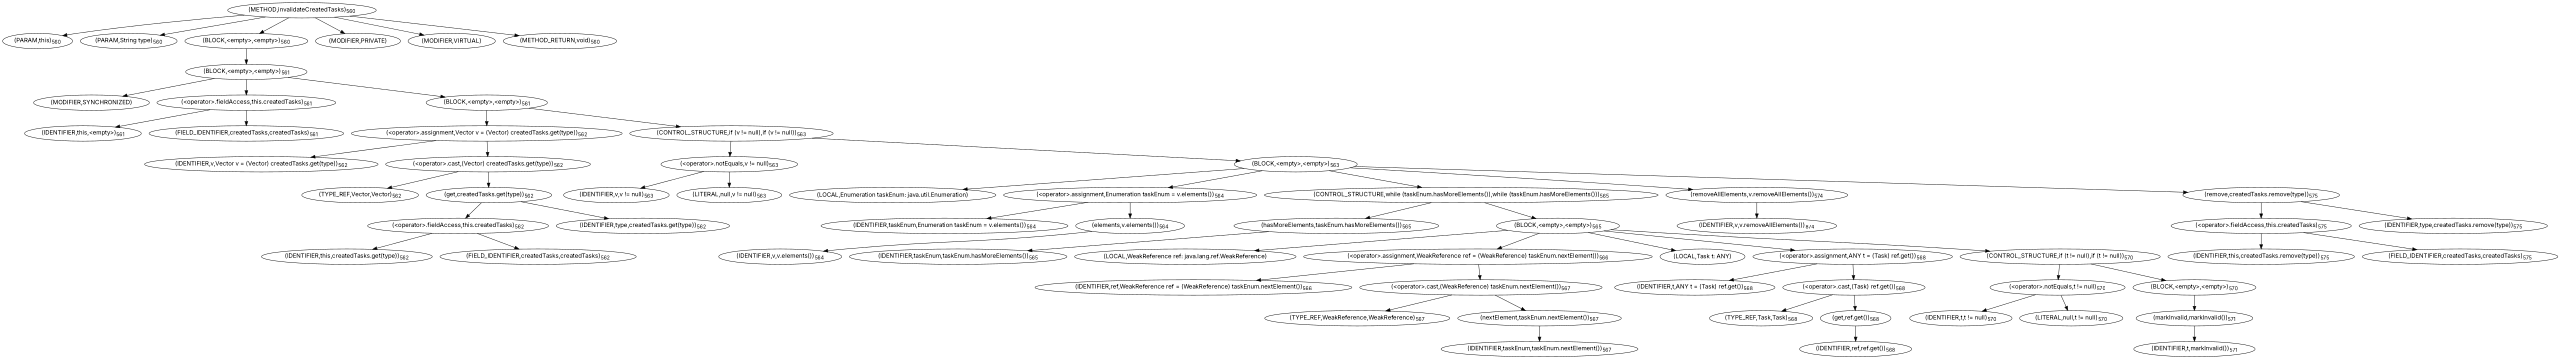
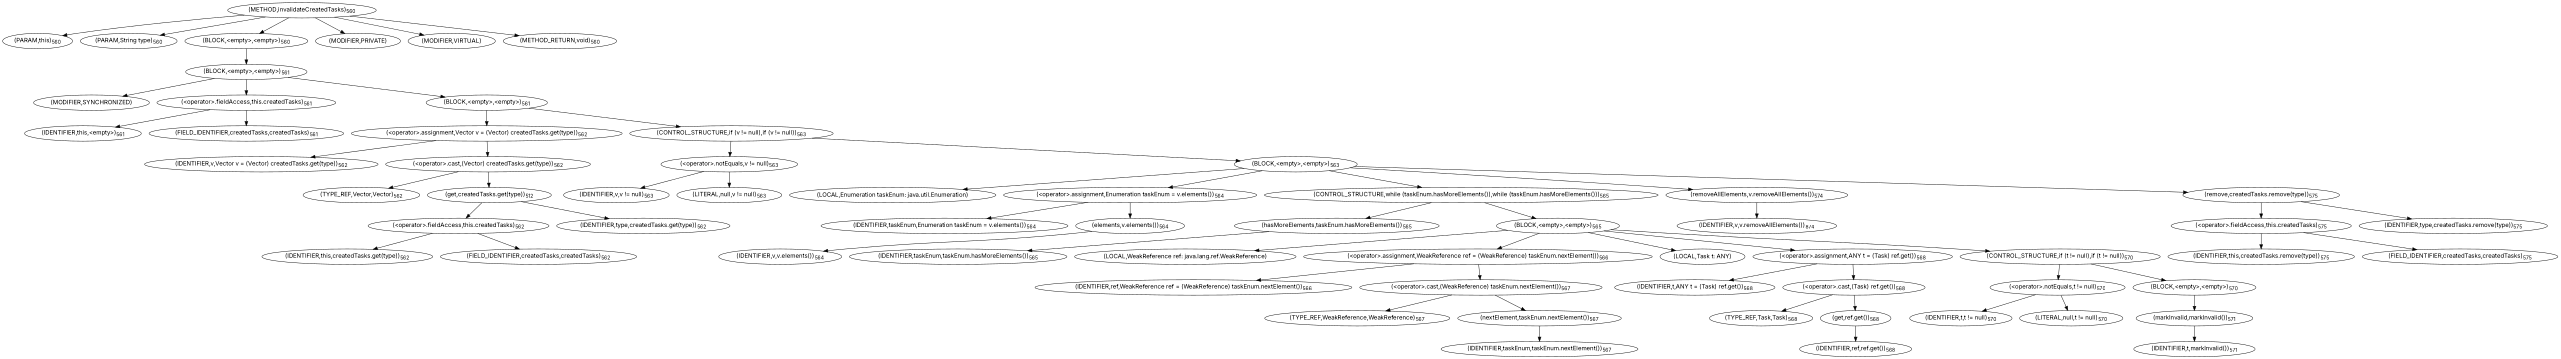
  digraph {
    fontname=Inter
    node [fontname=Inter]
    edge [fontname=Inter]
    n1 [label=<(METHOD,invalidateCreatedTasks)<SUB>560</SUB>>]
    n2 [label=<(PARAM,this)<SUB>560</SUB>>]
    n3 [label=<(PARAM,String type)<SUB>560</SUB>>]
    n4 [label=<(BLOCK,&lt;empty&gt;,&lt;empty&gt;)<SUB>560</SUB>>]
    n5 [label=<(MODIFIER,PRIVATE)>]
    n6 [label=<(MODIFIER,VIRTUAL)>]
    n7 [label=<(METHOD_RETURN,void)<SUB>560</SUB>>]
    n8 [label=<(BLOCK,&lt;empty&gt;,&lt;empty&gt;)<SUB>561</SUB>>]
    n9 [label=<(MODIFIER,SYNCHRONIZED)>]
    n10 [label=<(&lt;operator&gt;.fieldAccess,this.createdTasks)<SUB>561</SUB>>]
    n11 [label=<(BLOCK,&lt;empty&gt;,&lt;empty&gt;)<SUB>561</SUB>>]
    n12 [label=<(IDENTIFIER,this,&lt;empty&gt;)<SUB>561</SUB>>]
    n13 [label=<(FIELD_IDENTIFIER,createdTasks,createdTasks)<SUB>561</SUB>>]
    n14 [label=<(&lt;operator&gt;.assignment,Vector v = (Vector) createdTasks.get(type))<SUB>562</SUB>>]
    n15 [label=<(CONTROL_STRUCTURE,if (v != null),if (v != null))<SUB>563</SUB>>]
    n16 [label=<(IDENTIFIER,v,Vector v = (Vector) createdTasks.get(type))<SUB>562</SUB>>]
    n17 [label=<(&lt;operator&gt;.cast,(Vector) createdTasks.get(type))<SUB>562</SUB>>]
    n18 [label=<(&lt;operator&gt;.notEquals,v != null)<SUB>563</SUB>>]
    n19 [label=<(BLOCK,&lt;empty&gt;,&lt;empty&gt;)<SUB>563</SUB>>]
    n20 [label=<(TYPE_REF,Vector,Vector)<SUB>562</SUB>>]
-   n21 [label=<(get,createdTasks.get(type))<SUB>562</SUB>>]
+   n21 [label=<(get,createdTasks.get(type))<SUB>512</SUB>>]
    n22 [label=<(&lt;operator&gt;.fieldAccess,this.createdTasks)<SUB>562</SUB>>]
    n23 [label=<(IDENTIFIER,type,createdTasks.get(type))<SUB>562</SUB>>]
    n24 [label=<(IDENTIFIER,this,createdTasks.get(type))<SUB>562</SUB>>]
    n25 [label=<(FIELD_IDENTIFIER,createdTasks,createdTasks)<SUB>562</SUB>>]
    n26 [label=<(IDENTIFIER,v,v != null)<SUB>563</SUB>>]
    n27 [label=<(LITERAL,null,v != null)<SUB>563</SUB>>]
    n28 [label=<(LOCAL,Enumeration taskEnum: java.util.Enumeration)>]
    n29 [label=<(&lt;operator&gt;.assignment,Enumeration taskEnum = v.elements())<SUB>564</SUB>>]
    n30 [label=<(CONTROL_STRUCTURE,while (taskEnum.hasMoreElements()),while (taskEnum.hasMoreElements()))<SUB>565</SUB>>]
    n31 [label=<(removeAllElements,v.removeAllElements())<SUB>574</SUB>>]
    n32 [label=<(remove,createdTasks.remove(type))<SUB>575</SUB>>]
    n33 [label=<(IDENTIFIER,taskEnum,Enumeration taskEnum = v.elements())<SUB>564</SUB>>]
    n34 [label=<(elements,v.elements())<SUB>564</SUB>>]
    n35 [label=<(hasMoreElements,taskEnum.hasMoreElements())<SUB>565</SUB>>]
    n36 [label=<(BLOCK,&lt;empty&gt;,&lt;empty&gt;)<SUB>565</SUB>>]
    n37 [label=<(IDENTIFIER,v,v.removeAllElements())<SUB>874</SUB>>]
    n38 [label=<(&lt;operator&gt;.fieldAccess,this.createdTasks)<SUB>575</SUB>>]
    n39 [label=<(IDENTIFIER,type,createdTasks.remove(type))<SUB>575</SUB>>]
    n40 [label=<(IDENTIFIER,v,v.elements())<SUB>564</SUB>>]
    n41 [label=<(IDENTIFIER,taskEnum,taskEnum.hasMoreElements())<SUB>565</SUB>>]
    n42 [label=<(LOCAL,WeakReference ref: java.lang.ref.WeakReference)>]
    n43 [label=<(&lt;operator&gt;.assignment,WeakReference ref = (WeakReference) taskEnum.nextElement())<SUB>566</SUB>>]
    n44 [label=<(LOCAL,Task t: ANY)>]
    n45 [label=<(&lt;operator&gt;.assignment,ANY t = (Task) ref.get())<SUB>568</SUB>>]
    n46 [label=<(CONTROL_STRUCTURE,if (t != null),if (t != null))<SUB>570</SUB>>]
    n47 [label=<(IDENTIFIER,ref,WeakReference ref = (WeakReference) taskEnum.nextElement())<SUB>566</SUB>>]
    n48 [label=<(&lt;operator&gt;.cast,(WeakReference) taskEnum.nextElement())<SUB>567</SUB>>]
    n49 [label=<(IDENTIFIER,t,ANY t = (Task) ref.get())<SUB>568</SUB>>]
    n50 [label=<(&lt;operator&gt;.cast,(Task) ref.get())<SUB>568</SUB>>]
    n51 [label=<(&lt;operator&gt;.notEquals,t != null)<SUB>570</SUB>>]
    n52 [label=<(BLOCK,&lt;empty&gt;,&lt;empty&gt;)<SUB>570</SUB>>]
    n53 [label=<(TYPE_REF,WeakReference,WeakReference)<SUB>567</SUB>>]
    n54 [label=<(nextElement,taskEnum.nextElement())<SUB>567</SUB>>]
    n55 [label=<(IDENTIFIER,taskEnum,taskEnum.nextElement())<SUB>567</SUB>>]
    n56 [label=<(TYPE_REF,Task,Task)<SUB>568</SUB>>]
    n57 [label=<(get,ref.get())<SUB>568</SUB>>]
    n58 [label=<(IDENTIFIER,ref,ref.get())<SUB>568</SUB>>]
    n59 [label=<(IDENTIFIER,t,t != null)<SUB>570</SUB>>]
    n60 [label=<(LITERAL,null,t != null)<SUB>570</SUB>>]
    n61 [label=<(markInvalid,markInvalid())<SUB>571</SUB>>]
    n62 [label=<(IDENTIFIER,t,markInvalid())<SUB>571</SUB>>]
    n63 [label=<(IDENTIFIER,this,createdTasks.remove(type))<SUB>575</SUB>>]
    n64 [label=<(FIELD_IDENTIFIER,createdTasks,createdTasks)<SUB>575</SUB>>]
    n1 -> n2
    n1 -> n3
    n1 -> n4
    n1 -> n5
    n1 -> n6
    n1 -> n7
    n4 -> n8
    n8 -> n9
    n8 -> n10
    n8 -> n11
    n10 -> n12
    n10 -> n13
    n11 -> n14
    n11 -> n15
    n14 -> n16
    n14 -> n17
    n15 -> n18
    n15 -> n19
    n17 -> n20
    n17 -> n21
    n18 -> n26
    n18 -> n27
    n19 -> n28
    n19 -> n29
    n19 -> n30
    n19 -> n31
    n19 -> n32
    n21 -> n22
    n21 -> n23
    n22 -> n24
    n22 -> n25
    n29 -> n33
    n29 -> n34
    n30 -> n35
    n30 -> n36
    n31 -> n37
    n32 -> n38
    n32 -> n39
    n34 -> n40
    n35 -> n41
    n36 -> n42
    n36 -> n43
    n36 -> n44
    n36 -> n45
    n36 -> n46
    n38 -> n63
    n38 -> n64
    n43 -> n47
    n43 -> n48
    n45 -> n49
    n45 -> n50
    n46 -> n51
    n46 -> n52
    n48 -> n53
    n48 -> n54
    n50 -> n56
    n50 -> n57
    n51 -> n59
    n51 -> n60
    n52 -> n61
    n54 -> n55
    n57 -> n58
    n61 -> n62
  }
